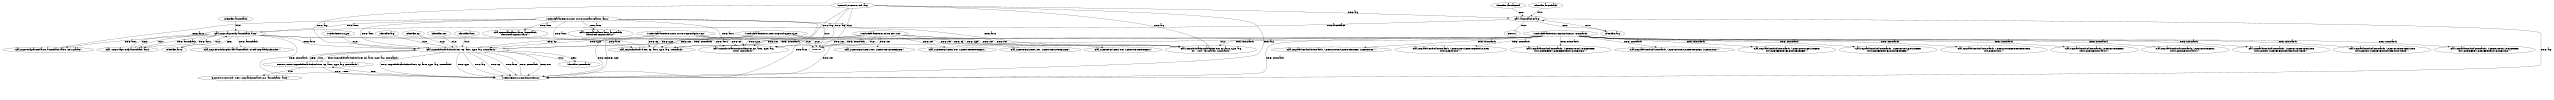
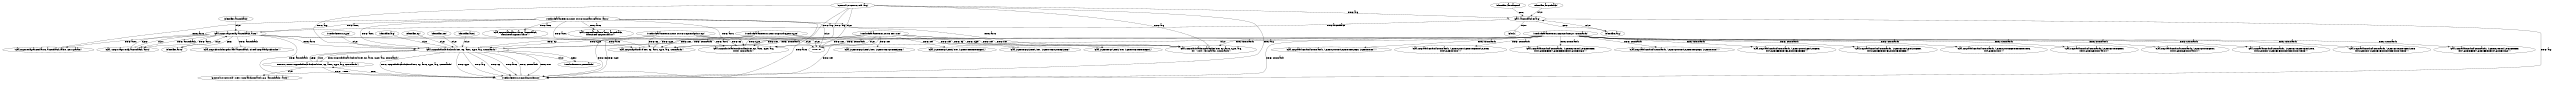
  digraph {
    edge [arrowhead=vee]
    n1 [label="(Call,sctp_sf_discard_chunk(net, ep, asoc, type, arg, commands))"]
    n2 [label="(Return,return sctp_sf_discard_chunk(net, ep, asoc, type, arg, commands);)"]
    n3 [label="(MethodReturn,sctp_disposition_t)"]
-   n4 [label="(Identifier,commands)"]
+   n4 [label="(MethodReturn,commands)"]
    n5 [label="(ControlStructure,if (!net->sctp.addip_noauth && !asconf_ack->auth))"]
    n6 [label="(MethodParameterIn,struct net *net)"]
    n7 [label="(Call,SCTP_INC_STATS(net, SCTP_MIB_ABORTEDS))"]
    n8 [label="(Call,sctp_sf_violation_chunklen(net, ep, asoc, type, arg,\n\t\t\t\t\t\t  commands))"]
    n9 [label="(Call,SCTP_DEC_STATS(net, SCTP_MIB_CURRESTAB))"]
    n10 [label="(Call,SCTP_INC_STATS(net, SCTP_MIB_ABORTEDS))"]
    n11 [label="(Call,sctp_sf_violation_paramlen(net, ep, asoc, type, arg,\n \t\t\t   (void *)err_param, commands))"]
    n12 [label="(Call,sctp_sf_pdiscard(net, ep, asoc, type, arg, commands))"]
    n13 [label="(Call,SCTP_DEC_STATS(net, SCTP_MIB_CURRESTAB))"]
    1000107
    n15 [label="(MethodParameterIn,const struct sctp_endpoint *ep)"]
    n16 [label="(Call,sctp_vtag_verify(asconf_ack, asoc))"]
    n17 [label="(Call,sctp_verify_asconf(asoc, asconf_ack, false, &err_param))"]
    n18 [label="(Identifier,asoc)"]
    n19 [label="(Call,sctp_chunk_length_valid(asconf_ack, sizeof(sctp_addip_chunk_t)))"]
    n20 [label="(Call,!sctp_vtag_verify(asconf_ack, asoc))"]
    n21 [label="(Call,*asconf_ack = arg)"]
-   n22 [label="(Return,)"]
+   n22 [label="(Block,)"]
    n23 [label="(Identifier,arg)"]
    n24 [label="(ControlStructure,void *arg)"]
    n25 [label="(MethodParameterIn,const struct sctp_association *asoc)"]
    n26 [label="(Call,sctp_make_abort(asoc, asconf_ack,\n\t\t\t\t\tsizeof(sctp_errhdr_t)))"]
    n27 [label="(Call,sctp_make_abort(asoc, asconf_ack,\n\t\t\t\t\tsizeof(sctp_errhdr_t)))"]
    n28 [label="(MethodParameterIn,const sctp_subtype_t type)"]
    n29 [label="(MethodParameterIn,sctp_cmd_seq_t *commands)"]
    n30 [label="(Call,sctp_add_cmd_sf(commands, SCTP_CMD_REPLY,\n\t\t\t\t\tSCTP_CHUNK(abort)))"]
    n31 [label="(Call,sctp_add_cmd_sf(commands, SCTP_CMD_TIMER_STOP,\n\t\t\t\tSCTP_TO(SCTP_EVENT_TIMEOUT_T4_RTO)))"]
    n32 [label="(Call,sctp_add_cmd_sf(commands, SCTP_CMD_TIMER_STOP,\n\t\t\t\tSCTP_TO(SCTP_EVENT_TIMEOUT_T4_RTO)))"]
    n33 [label="(Call,sctp_add_cmd_sf(commands, SCTP_CMD_ASSOC_FAILED,\n\t\t\t\tSCTP_PERR(SCTP_ERROR_ASCONF_ACK)))"]
    n34 [label="(Call,sctp_add_cmd_sf(commands, SCTP_CMD_DISCARD_PACKET, SCTP_NULL()))"]
    n35 [label="(Call,sctp_add_cmd_sf(commands, SCTP_CMD_SEND_NEXT_ASCONF,\n\t\t\t\t\tSCTP_NULL()))"]
    n36 [label="(Call,sctp_add_cmd_sf(commands, SCTP_CMD_ASSOC_FAILED,\n\t\t\t\tSCTP_PERR(SCTP_ERROR_ASCONF_ACK)))"]
    n37 [label="(Call,sctp_add_cmd_sf(commands, SCTP_CMD_DISCARD_PACKET, SCTP_NULL()))"]
    n38 [label="(Call,sctp_add_cmd_sf(commands, SCTP_CMD_SET_SK_ERR,\n\t\t\t\tSCTP_ERROR(ECONNABORTED)))"]
    n39 [label="(Call,sctp_add_cmd_sf(commands, SCTP_CMD_SET_SK_ERR,\n\t\t\t\tSCTP_ERROR(ECONNABORTED)))"]
    n40 [label="(Call,sctp_add_cmd_sf(commands, SCTP_CMD_REPORT_BAD_TAG,\n\t\t\t\tSCTP_NULL()))"]
    n41 [label="(Call,sctp_add_cmd_sf(commands, SCTP_CMD_REPLY,\n\t\t\t\t\tSCTP_CHUNK(abort)))"]
    n42 [label="(Identifier,last_asconf)"]
    n43 [label="(MethodReturn,type)"]
    n44 [label="(Identifier,arg)"]
    n45 [label="(Identifier,asconf_ack)"]
    n46 [label="(Identifier,asconf_ack)"]
    n47 [label="(Identifier,ep)"]
    n48 [label="(Identifier,net)"]
    n49 [label="(Identifier,asoc)"]
    n1 -> n2 [arrowhead=odot label="AST: "]
    n1 -> n2 [arrowhead=odot label="DDG: sctp_sf_discard_chunk(net, ep, asoc, type, arg, commands)"]
    n1 -> n3 [label="DDG: sctp_sf_discard_chunk(net, ep, asoc, type, arg, commands)"]
    n1 -> n3 [arrowhead=diamond label="DDG: type"]
    n1 -> n3 [label="DDG: arg"]
    n1 -> n3 [arrowhead=diamond label="DDG: ep"]
    n1 -> n3 [label="DDG: asoc"]
    n1 -> n3 [arrowhead=odot label="DDG: commands"]
    n1 -> n3 [label="DDG: net"]
    n1 -> n4 [arrowhead=diamond label="CFG: "]
    n2 -> n1 [arrowhead=odot label="CFG: "]
    n2 -> n3 [arrowhead=odot label="DDG: <RET>"]
    n2 -> n5 [arrowhead=diamond label="AST: "]
    n3 -> n2 [arrowhead=diamond label="CFG: "]
    n4 -> n1 [arrowhead=odot label="AST: "]
    n6 -> n1 [arrowhead=odot label="DDG: net"]
    n6 -> n3 [label="DDG: net"]
    n6 -> n7 [arrowhead=diamond label="DDG: net"]
    n6 -> n8 [label="DDG: net"]
    n6 -> n9 [label="DDG: net"]
    n6 -> n10 [label="DDG: net"]
    n6 -> n11 [label="DDG: net"]
    n6 -> n12 [label="DDG: net"]
    n6 -> n13 [arrowhead=odot label="DDG: net"]
    n6 -> 1000107 [label="AST: "]
    n15 -> n1 [arrowhead=odot label="DDG: ep"]
    n15 -> n3 [arrowhead=diamond label="DDG: ep"]
    n15 -> n8 [label="DDG: ep"]
    n15 -> n11 [label="DDG: ep"]
    n15 -> n12 [arrowhead=diamond label="DDG: ep"]
    n15 -> 1000107 [arrowhead=diamond label="AST: "]
    n16 -> n1 [label="DDG: asoc"]
-   n16 -> n3 [label="DDG: commands"]
+   n16 -> n3 [label="DDG: asconf_ack"]
    n16 -> n8 [arrowhead=diamond label="DDG: asoc"]
    n16 -> n12 [arrowhead=diamond label="DDG: asoc"]
    n16 -> n17 [label="DDG: asoc"]
    n16 -> n18 [label="CFG: "]
    n16 -> n19 [arrowhead=odot label="DDG: asconf_ack"]
    n16 -> n20 [arrowhead=odot label="AST: "]
    n16 -> n20 [label="DDG: asconf_ack"]
    n16 -> n20 [label="DDG: asoc"]
    n18 -> n16 [arrowhead=diamond label="AST: "]
    n20 -> n16 [arrowhead=odot label="CFG: "]
    n21 -> n3 [arrowhead=odot label="DDG: arg"]
    n21 -> n16 [arrowhead=odot label="DDG: asconf_ack"]
    n21 -> n22 [arrowhead=odot label="AST: "]
    n21 -> n23 [arrowhead=diamond label="CFG: "]
    n23 -> n21 [arrowhead=diamond label="AST: "]
    n24 -> n1 [label="DDG: arg"]
    n24 -> n3 [label="DDG: arg"]
    n24 -> n8 [arrowhead=diamond label="DDG: arg"]
    n24 -> n11 [arrowhead=odot label="DDG: arg"]
    n24 -> n12 [arrowhead=diamond label="DDG: arg"]
    n24 -> 1000107 [arrowhead=odot label="AST: "]
    n24 -> n21 [label="DDG: arg"]
    n25 -> n1 [arrowhead=odot label="DDG: asoc"]
    n25 -> n3 [arrowhead=odot label="DDG: asoc"]
    n25 -> n8 [arrowhead=diamond label="DDG: asoc"]
    n25 -> n11 [arrowhead=odot label="DDG: asoc"]
    n25 -> n12 [arrowhead=odot label="DDG: asoc"]
    n25 -> 1000107 [label="AST: "]
    n25 -> n16 [arrowhead=odot label="DDG: asoc"]
    n25 -> n17 [arrowhead=odot label="DDG: asoc"]
    n25 -> n26 [label="DDG: asoc"]
    n25 -> n27 [arrowhead=diamond label="DDG: asoc"]
    n28 -> n1 [arrowhead=diamond label="DDG: type"]
    n28 -> n3 [arrowhead=diamond label="DDG: type"]
    n28 -> n8 [arrowhead=odot label="DDG: type"]
    n28 -> n11 [arrowhead=odot label="DDG: type"]
    n28 -> n12 [arrowhead=odot label="DDG: type"]
    n28 -> 1000107 [label="AST: "]
    n29 -> n1 [arrowhead=odot label="DDG: commands"]
    n29 -> n3 [arrowhead=diamond label="DDG: commands"]
    n29 -> n8 [arrowhead=diamond label="DDG: commands"]
    n29 -> n11 [arrowhead=diamond label="DDG: commands"]
    n29 -> n12 [arrowhead=odot label="DDG: commands"]
    n29 -> 1000107 [label="AST: "]
    n29 -> n30 [arrowhead=odot label="DDG: commands"]
    n29 -> n31 [arrowhead=diamond label="DDG: commands"]
    n29 -> n32 [arrowhead=odot label="DDG: commands"]
    n29 -> n33 [label="DDG: commands"]
    n29 -> n34 [label="DDG: commands"]
    n29 -> n35 [label="DDG: commands"]
    n29 -> n36 [label="DDG: commands"]
    n29 -> n37 [arrowhead=diamond label="DDG: commands"]
    n29 -> n38 [arrowhead=diamond label="DDG: commands"]
    n29 -> n39 [arrowhead=diamond label="DDG: commands"]
    n29 -> n40 [arrowhead=diamond label="DDG: commands"]
    n29 -> n41 [label="DDG: commands"]
    n42 -> n21 [label="CFG: "]
    n43 -> n1 [label="AST: "]
    n44 -> n1 [arrowhead=odot label="AST: "]
    n45 -> n16 [arrowhead=diamond label="AST: "]
    n46 -> n21 [label="AST: "]
    n47 -> n1 [arrowhead=diamond label="AST: "]
    n48 -> n1 [arrowhead=odot label="AST: "]
    n49 -> n1 [label="AST: "]
  }
